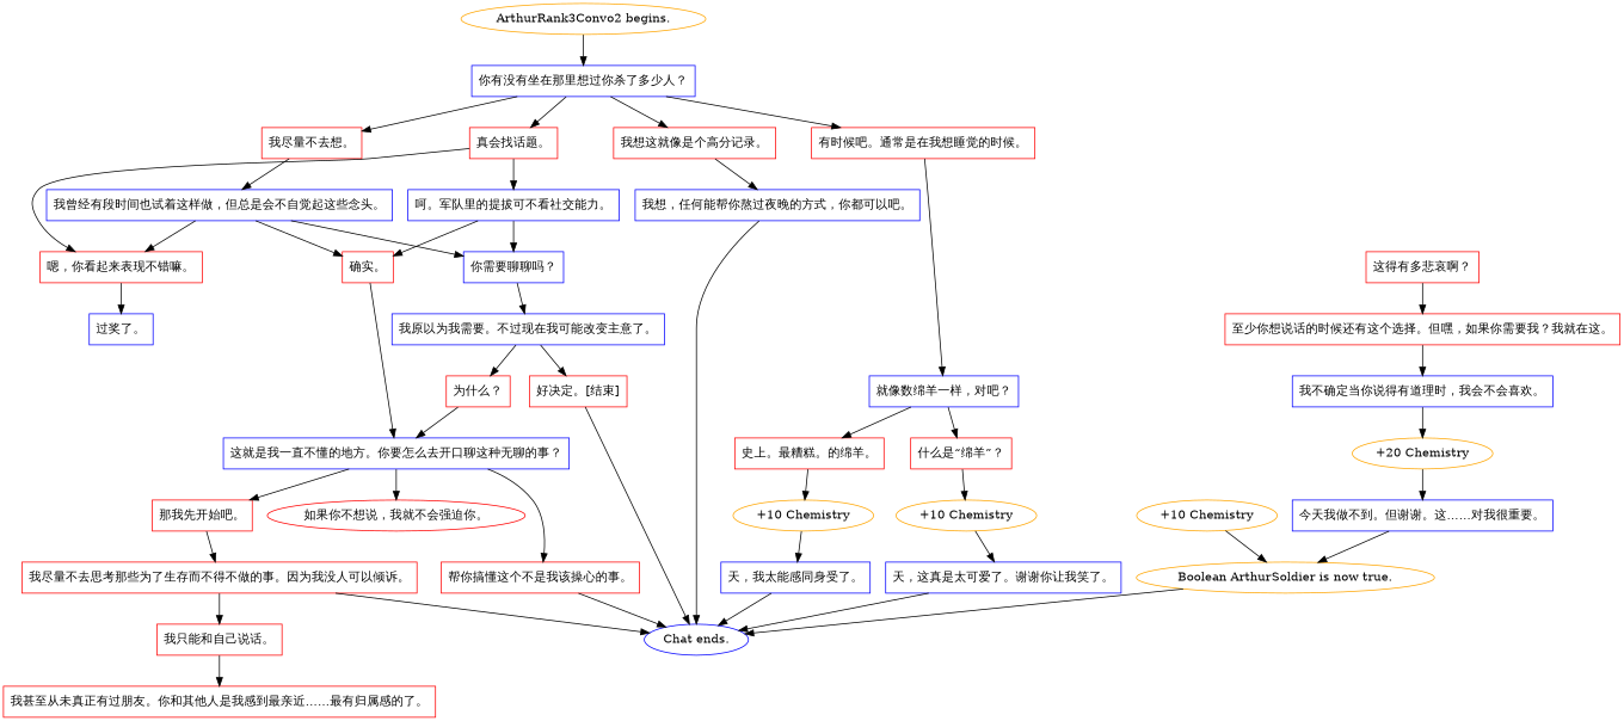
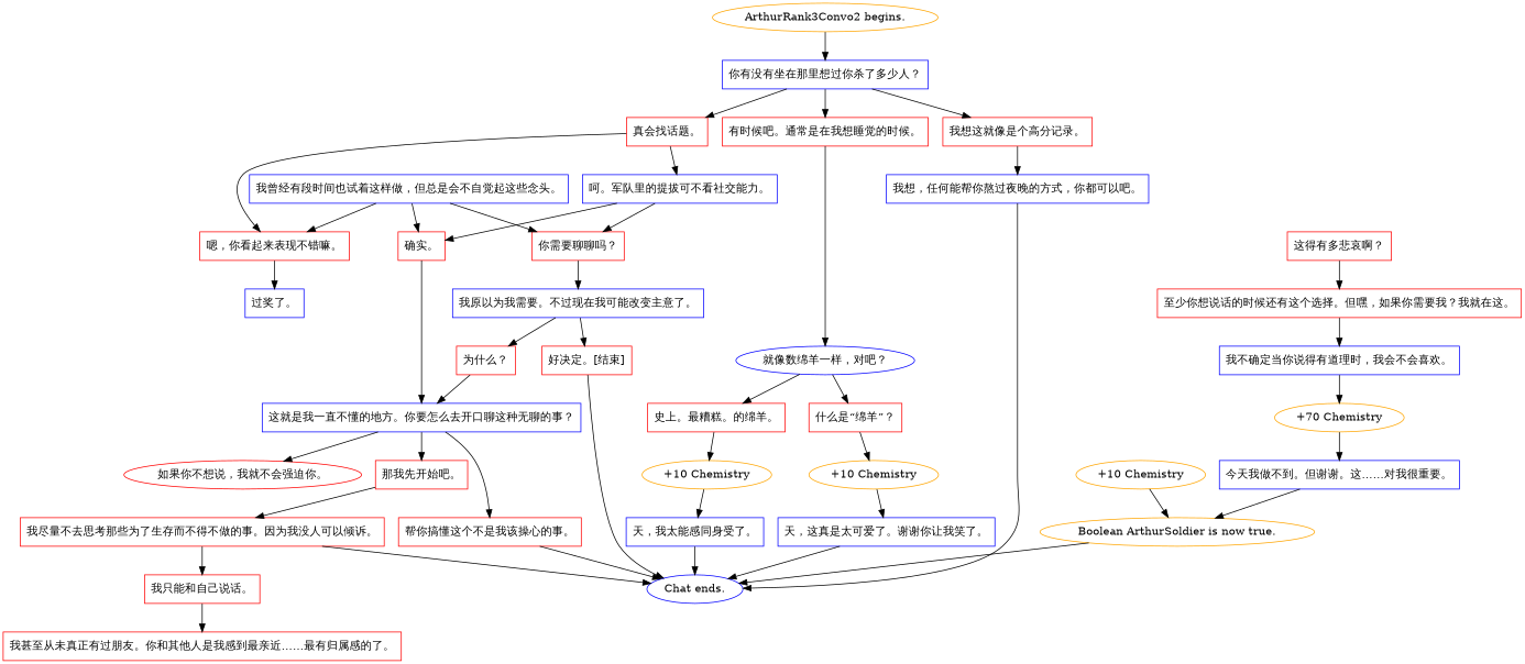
  digraph {
    node [color=red shape=box]
    "ArthurRank3Convo2 begins." [color=orange shape=""]
    n2 [color=blue label="你有没有坐在那里想过你杀了多少人？"]
-   n3 [label="我尽量不去想。"]
    n4 [label="真会找话题。"]
    n5 [label="有时候吧。通常是在我想睡觉的时候。"]
    n6 [label="我想这就像是个高分记录。"]
    n7 [color=blue label="我曾经有段时间也试着这样做，但总是会不自觉起这些念头。"]
    n8 [color=blue label="呵。军队里的提拔可不看社交能力。"]
    n9 [label="嗯，你看起来表现不错嘛。"]
-   n10 [color=blue label="就像数绵羊一样，对吧？"]
+   n10 [color=blue label="就像数绵羊一样，对吧？" shape=ellipse]
    n11 [color=blue label="我想，任何能帮你熬过夜晚的方式，你都可以吧。"]
-   n12 [color=blue label="你需要聊聊吗？"]
+   n12 [label="你需要聊聊吗？"]
    n13 [label="确实。"]
    n14 [label="史上。最糟糕。的绵羊。"]
    n15 [label="什么是“绵羊”？"]
    "Chat ends." [color=blue shape=""]
    n17 [color=blue label="我原以为我需要。不过现在我可能改变主意了。"]
    n18 [color=blue label="这就是我一直不懂的地方。你要怎么去开口聊这种无聊的事？"]
    n19 [color=blue label="过奖了。"]
    n20 [color=orange label="+10 Chemistry" shape=""]
    n21 [color=orange label="+10 Chemistry" shape=""]
    n22 [label="为什么？"]
    n23 [label="好决定。[结束]"]
    n24 [label="如果你不想说，我就不会强迫你。" shape=ellipse]
    n25 [label="那我先开始吧。"]
    n26 [label="帮你搞懂这个不是我该操心的事。"]
    n27 [color=blue label="天，我太能感同身受了。"]
    n28 [color=blue label="天，这真是太可爱了。谢谢你让我笑了。"]
    n29 [label="我尽量不去思考那些为了生存而不得不做的事。因为我没人可以倾诉。"]
    n30 [label="我只能和自己说话。"]
    n31 [color=orange label="+10 Chemistry" shape=""]
    n32 [color=orange label="Boolean ArthurSoldier is now true." shape=""]
    n33 [label="我甚至从未真正有过朋友。你和其他人是我感到最亲近……最有归属感的了。"]
    n34 [label="这得有多悲哀啊？"]
    n35 [label="至少你想说话的时候还有这个选择。但嘿，如果你需要我？我就在这。"]
    n36 [color=blue label="我不确定当你说得有道理时，我会不会喜欢。"]
-   n37 [color=orange label="+20 Chemistry" shape=""]
+   n37 [color=orange label="+70 Chemistry" shape=""]
    n38 [color=blue label="今天我做不到。但谢谢。这……对我很重要。"]
    "ArthurRank3Convo2 begins." -> n2
-   n2 -> n3
    n2 -> n4
    n2 -> n5
    n2 -> n6
-   n3 -> n7
    n4 -> n8
    n4 -> n9
    n5 -> n10
    n6 -> n11
    n7 -> n9
    n7 -> n12
    n7 -> n13
    n8 -> n12
    n8 -> n13
    n9 -> n19
    n10 -> n14
    n10 -> n15
    n11 -> "Chat ends."
    n12 -> n17
    n13 -> n18
    n14 -> n20
    n15 -> n21
    n17 -> n22
    n17 -> n23
    n18 -> n24
    n18 -> n25
    n18 -> n26
    n20 -> n27
    n21 -> n28
    n22 -> n18
    n23 -> "Chat ends."
    n25 -> n29
    n26 -> "Chat ends."
    n27 -> "Chat ends."
    n28 -> "Chat ends."
    n29 -> "Chat ends."
    n29 -> n30
    n30 -> n33
    n31 -> n32
    n32 -> "Chat ends."
    n34 -> n35
    n35 -> n36
    n36 -> n37
    n37 -> n38
    n38 -> n32
  }
